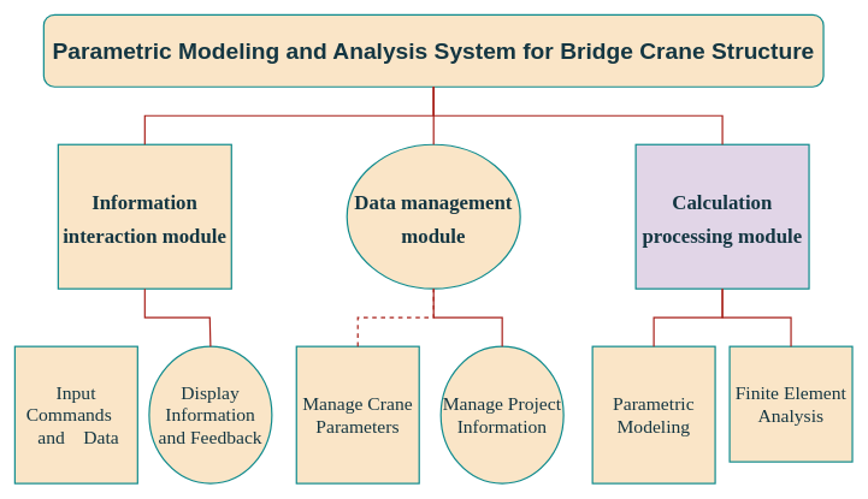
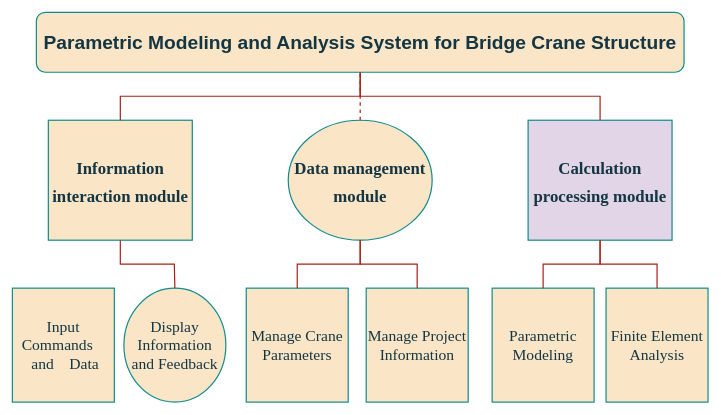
  <mxCell id="0" />
  <mxCell id="1" parent="0" />
  <mxCell id="2" value="&lt;h1&gt;&lt;font style=&quot;font-size: 32px;&quot;&gt;Parametric Modeling and Analysis System for Bridge Crane Structure&lt;/font&gt;&lt;/h1&gt;" style="rounded=1;whiteSpace=wrap;html=1;labelBackgroundColor=none;strokeWidth=2;fillColor=#FAE5C7;strokeColor=#0F8B8D;fontColor=#143642;" parent="1" vertex="1"><mxGeometry x="60" y="20" width="1080" height="100" as="geometry" /></mxCell>
  <mxCell id="3" value="&lt;h2&gt;&lt;font style=&quot;font-size: 28px;&quot;&gt;Information interaction module&lt;/font&gt;&lt;/h2&gt;" style="rounded=0;whiteSpace=wrap;html=1;fontFamily=Verdana;fontSize=26;labelBackgroundColor=none;strokeWidth=2;fillColor=#FAE5C7;strokeColor=#0F8B8D;fontColor=#143642;" parent="1" vertex="1"><mxGeometry x="80" y="200" width="240" height="200" as="geometry" /></mxCell>
  <mxCell id="4" value="&lt;h2&gt;&lt;font style=&quot;font-size: 28px;&quot;&gt;Data management module&lt;/font&gt;&lt;/h2&gt;" style="ellipse;whiteSpace=wrap;html=1;fontFamily=Verdana;fontSize=26;labelBackgroundColor=none;strokeWidth=2;fillColor=#FAE5C7;strokeColor=#0F8B8D;fontColor=#143642;" parent="1" vertex="1"><mxGeometry x="480" y="200" width="240" height="200" as="geometry" /></mxCell>
  <mxCell id="5" value="&lt;h2&gt;&lt;font style=&quot;font-size: 28px;&quot;&gt;Calculation processing module&lt;/font&gt;&lt;/h2&gt;" style="rounded=0;whiteSpace=wrap;html=1;fontFamily=Verdana;fontSize=26;labelBackgroundColor=none;strokeWidth=2;fillColor=#e1d5e7;strokeColor=#0F8B8D;fontColor=#143642;" parent="1" vertex="1"><mxGeometry x="880" y="200" width="240" height="200" as="geometry" /></mxCell>
  <mxCell id="6" value="&lt;p&gt;&lt;font style=&quot;font-size: 26px;&quot;&gt;Input Commands&amp;nbsp; &amp;nbsp; &amp;nbsp;and&amp;nbsp; &amp;nbsp; Data&lt;/font&gt;&lt;/p&gt;" style="rounded=0;whiteSpace=wrap;html=1;fontFamily=Verdana;fontSize=26;labelBackgroundColor=none;strokeWidth=2;fillColor=#FAE5C7;strokeColor=#0F8B8D;fontColor=#143642;" parent="1" vertex="1"><mxGeometry x="20" y="480" width="170" height="190" as="geometry" /></mxCell>
  <mxCell id="7" value="&lt;p&gt;&lt;font style=&quot;font-size: 26px;&quot;&gt;Display Information and Feedback&lt;/font&gt;&lt;/p&gt;" style="ellipse;whiteSpace=wrap;html=1;fontFamily=Verdana;fontSize=26;labelBackgroundColor=none;strokeWidth=2;fillColor=#FAE5C7;strokeColor=#0F8B8D;fontColor=#143642;" parent="1" vertex="1"><mxGeometry x="206" y="480" width="170" height="190" as="geometry" /></mxCell>
- <mxCell id="8" value="&lt;p&gt;&lt;font style=&quot;font-size: 26px;&quot;&gt;Manage Project Information&lt;/font&gt;&lt;/p&gt;" style="ellipse;whiteSpace=wrap;html=1;fontFamily=Verdana;fontSize=26;labelBackgroundColor=none;strokeWidth=2;fillColor=#FAE5C7;strokeColor=#0F8B8D;fontColor=#143642;" parent="1" vertex="1"><mxGeometry x="610" y="480" width="170" height="190" as="geometry" /></mxCell>
+ <mxCell id="8" value="&lt;p&gt;&lt;font style=&quot;font-size: 26px;&quot;&gt;Manage Project Information&lt;/font&gt;&lt;/p&gt;" style="rounded=0;whiteSpace=wrap;html=1;fontFamily=Verdana;fontSize=26;labelBackgroundColor=none;strokeWidth=2;fillColor=#FAE5C7;strokeColor=#0F8B8D;fontColor=#143642;" parent="1" vertex="1"><mxGeometry x="610" y="480" width="170" height="190" as="geometry" /></mxCell>
  <mxCell id="9" value="&lt;p&gt;Manage Crane Parameters&lt;br&gt;&lt;/p&gt;" style="rounded=0;whiteSpace=wrap;html=1;fontFamily=Verdana;fontSize=26;labelBackgroundColor=none;strokeWidth=2;fillColor=#FAE5C7;strokeColor=#0F8B8D;fontColor=#143642;" parent="1" vertex="1"><mxGeometry x="410" y="480" width="170" height="190" as="geometry" /></mxCell>
  <mxCell id="10" value="&lt;p&gt;Parametric Modeling&lt;br&gt;&lt;/p&gt;" style="rounded=0;whiteSpace=wrap;html=1;fontFamily=Verdana;fontSize=26;labelBackgroundColor=none;strokeWidth=2;fillColor=#FAE5C7;strokeColor=#0F8B8D;fontColor=#143642;" parent="1" vertex="1"><mxGeometry x="820" y="480" width="170" height="190" as="geometry" /></mxCell>
- <mxCell id="11" value="&lt;p&gt;Finite Element Analysis&lt;br&gt;&lt;/p&gt;" style="rounded=0;whiteSpace=wrap;html=1;fontFamily=Verdana;fontSize=26;labelBackgroundColor=none;strokeWidth=2;fillColor=#FAE5C7;strokeColor=#0F8B8D;fontColor=#143642;" parent="1" vertex="1"><mxGeometry x="1010" y="480" width="170" height="160" as="geometry" /></mxCell>
+ <mxCell id="11" value="&lt;p&gt;Finite Element Analysis&lt;br&gt;&lt;/p&gt;" style="rounded=0;whiteSpace=wrap;html=1;fontFamily=Verdana;fontSize=26;labelBackgroundColor=none;strokeWidth=2;fillColor=#FAE5C7;strokeColor=#0F8B8D;fontColor=#143642;" parent="1" vertex="1"><mxGeometry x="1010" y="480" width="170" height="190" as="geometry" /></mxCell>
  <mxCell id="12" value="" style="endArrow=none;html=1;rounded=0;fontFamily=Helvetica;fontSize=28;entryX=0.5;entryY=1;entryDx=0;entryDy=0;exitX=0.5;exitY=0;exitDx=0;exitDy=0;labelBackgroundColor=none;fontColor=default;strokeWidth=2;strokeColor=#A8201A;" parent="1" source="7" target="3" edge="1"><mxGeometry width="50" height="50" relative="1" as="geometry"><mxPoint x="790" y="350" as="sourcePoint" /><mxPoint x="840" y="300" as="targetPoint" /><Array as="points"><mxPoint x="290" y="440" /><mxPoint x="200" y="440" /></Array></mxGeometry></mxCell>
- <mxCell id="13" value="" style="endArrow=none;html=1;rounded=0;fontFamily=Helvetica;fontSize=28;entryX=0.5;entryY=1;entryDx=0;entryDy=0;labelBackgroundColor=none;fontColor=default;strokeWidth=2;strokeColor=#A8201A;" parent="1" source="4" target="2" edge="1"><mxGeometry width="50" height="50" relative="1" as="geometry"><mxPoint x="800" y="360" as="sourcePoint" /><mxPoint x="850" y="310" as="targetPoint" /></mxGeometry></mxCell>
+ <mxCell id="13" value="" style="endArrow=none;html=1;rounded=0;fontFamily=Helvetica;fontSize=28;entryX=0.5;entryY=1;entryDx=0;entryDy=0;labelBackgroundColor=none;fontColor=default;strokeWidth=2;strokeColor=#A8201A;dashed=1;" parent="1" source="4" target="2" edge="1"><mxGeometry width="50" height="50" relative="1" as="geometry"><mxPoint x="800" y="360" as="sourcePoint" /><mxPoint x="850" y="310" as="targetPoint" /></mxGeometry></mxCell>
  <mxCell id="14" value="" style="endArrow=none;html=1;rounded=0;fontFamily=Helvetica;fontSize=28;entryX=0.5;entryY=1;entryDx=0;entryDy=0;exitX=0.5;exitY=0;exitDx=0;exitDy=0;labelBackgroundColor=none;fontColor=default;strokeWidth=2;strokeColor=#A8201A;" parent="1" source="5" target="2" edge="1"><mxGeometry width="50" height="50" relative="1" as="geometry"><mxPoint x="810" y="370" as="sourcePoint" /><mxPoint x="860" y="320" as="targetPoint" /><Array as="points"><mxPoint x="1000" y="160" /><mxPoint x="600" y="160" /></Array></mxGeometry></mxCell>
  <mxCell id="15" value="" style="endArrow=none;html=1;rounded=0;fontFamily=Helvetica;fontSize=28;entryX=0.5;entryY=1;entryDx=0;entryDy=0;exitX=0.5;exitY=0;exitDx=0;exitDy=0;labelBackgroundColor=none;fontColor=default;strokeWidth=2;strokeColor=#A8201A;" parent="1" source="3" target="2" edge="1"><mxGeometry width="50" height="50" relative="1" as="geometry"><mxPoint x="820" y="380" as="sourcePoint" /><mxPoint x="870" y="330" as="targetPoint" /><Array as="points"><mxPoint x="200" y="160" /><mxPoint x="600" y="160" /></Array></mxGeometry></mxCell>
- <mxCell id="16" value="" style="endArrow=none;html=1;rounded=0;fontFamily=Helvetica;fontSize=28;entryX=0.5;entryY=1;entryDx=0;entryDy=0;exitX=0.5;exitY=0;exitDx=0;exitDy=0;labelBackgroundColor=none;fontColor=default;strokeWidth=2;strokeColor=#A8201A;dashed=1;" parent="1" source="9" target="4" edge="1"><mxGeometry width="50" height="50" relative="1" as="geometry"><mxPoint x="830" y="390" as="sourcePoint" /><mxPoint x="880" y="340" as="targetPoint" /><Array as="points"><mxPoint x="495" y="440" /><mxPoint x="600" y="440" /></Array></mxGeometry></mxCell>
+ <mxCell id="16" value="" style="endArrow=none;html=1;rounded=0;fontFamily=Helvetica;fontSize=28;entryX=0.5;entryY=1;entryDx=0;entryDy=0;exitX=0.5;exitY=0;exitDx=0;exitDy=0;labelBackgroundColor=none;fontColor=default;strokeWidth=2;strokeColor=#A8201A;" parent="1" source="9" target="4" edge="1"><mxGeometry width="50" height="50" relative="1" as="geometry"><mxPoint x="830" y="390" as="sourcePoint" /><mxPoint x="880" y="340" as="targetPoint" /><Array as="points"><mxPoint x="495" y="440" /><mxPoint x="600" y="440" /></Array></mxGeometry></mxCell>
  <mxCell id="17" value="" style="endArrow=none;html=1;rounded=0;fontFamily=Helvetica;fontSize=28;entryX=0.5;entryY=1;entryDx=0;entryDy=0;exitX=0.5;exitY=0;exitDx=0;exitDy=0;labelBackgroundColor=none;fontColor=default;strokeWidth=2;strokeColor=#A8201A;" parent="1" source="8" target="4" edge="1"><mxGeometry width="50" height="50" relative="1" as="geometry"><mxPoint x="840" y="400" as="sourcePoint" /><mxPoint x="890" y="350" as="targetPoint" /><Array as="points"><mxPoint x="695" y="440" /><mxPoint x="600" y="440" /></Array></mxGeometry></mxCell>
  <mxCell id="18" value="" style="endArrow=none;html=1;rounded=0;fontFamily=Helvetica;fontSize=28;entryX=0.5;entryY=1;entryDx=0;entryDy=0;exitX=0.5;exitY=0;exitDx=0;exitDy=0;labelBackgroundColor=none;fontColor=default;strokeWidth=2;strokeColor=#A8201A;" parent="1" source="10" target="5" edge="1"><mxGeometry width="50" height="50" relative="1" as="geometry"><mxPoint x="850" y="410" as="sourcePoint" /><mxPoint x="900" y="360" as="targetPoint" /><Array as="points"><mxPoint x="905" y="440" /><mxPoint x="1000" y="440" /></Array></mxGeometry></mxCell>
  <mxCell id="19" value="" style="endArrow=none;html=1;rounded=0;fontFamily=Helvetica;fontSize=28;entryX=0.5;entryY=1;entryDx=0;entryDy=0;exitX=0.5;exitY=0;exitDx=0;exitDy=0;labelBackgroundColor=none;fontColor=default;strokeWidth=2;strokeColor=#A8201A;" parent="1" source="11" target="5" edge="1"><mxGeometry width="50" height="50" relative="1" as="geometry"><mxPoint x="860" y="420" as="sourcePoint" /><mxPoint x="910" y="370" as="targetPoint" /><Array as="points"><mxPoint x="1095" y="440" /><mxPoint x="1000" y="440" /></Array></mxGeometry></mxCell>
